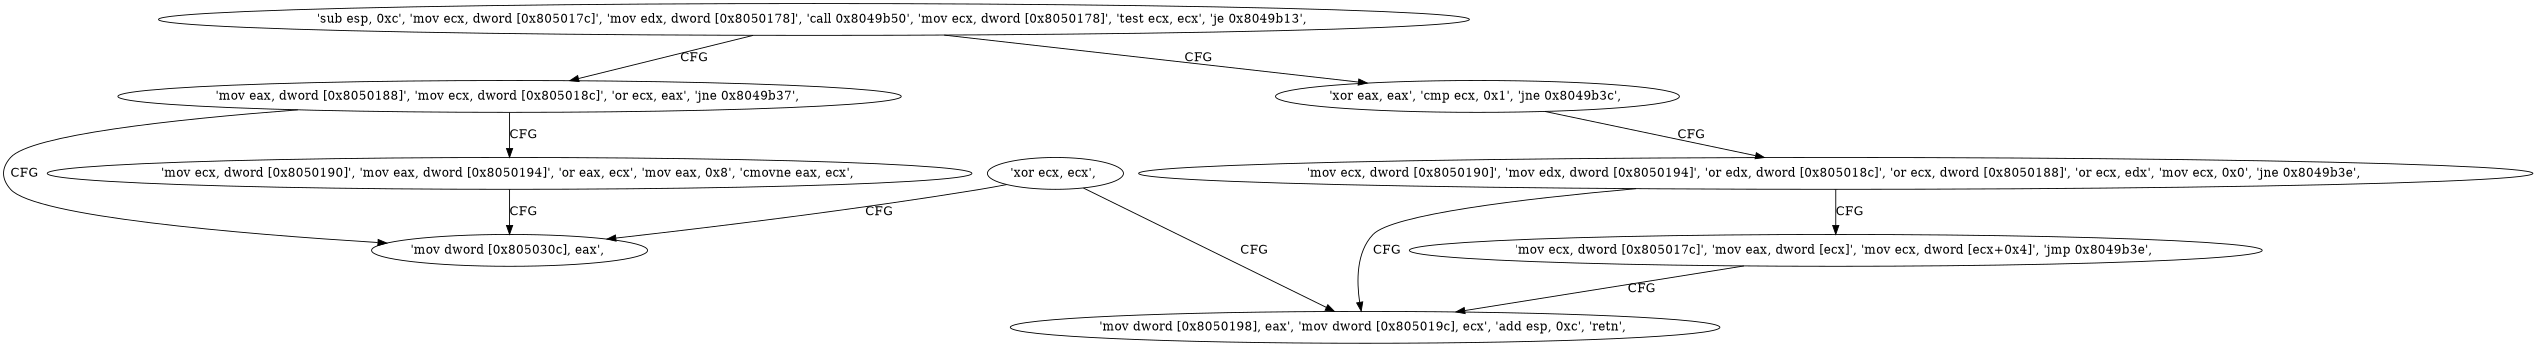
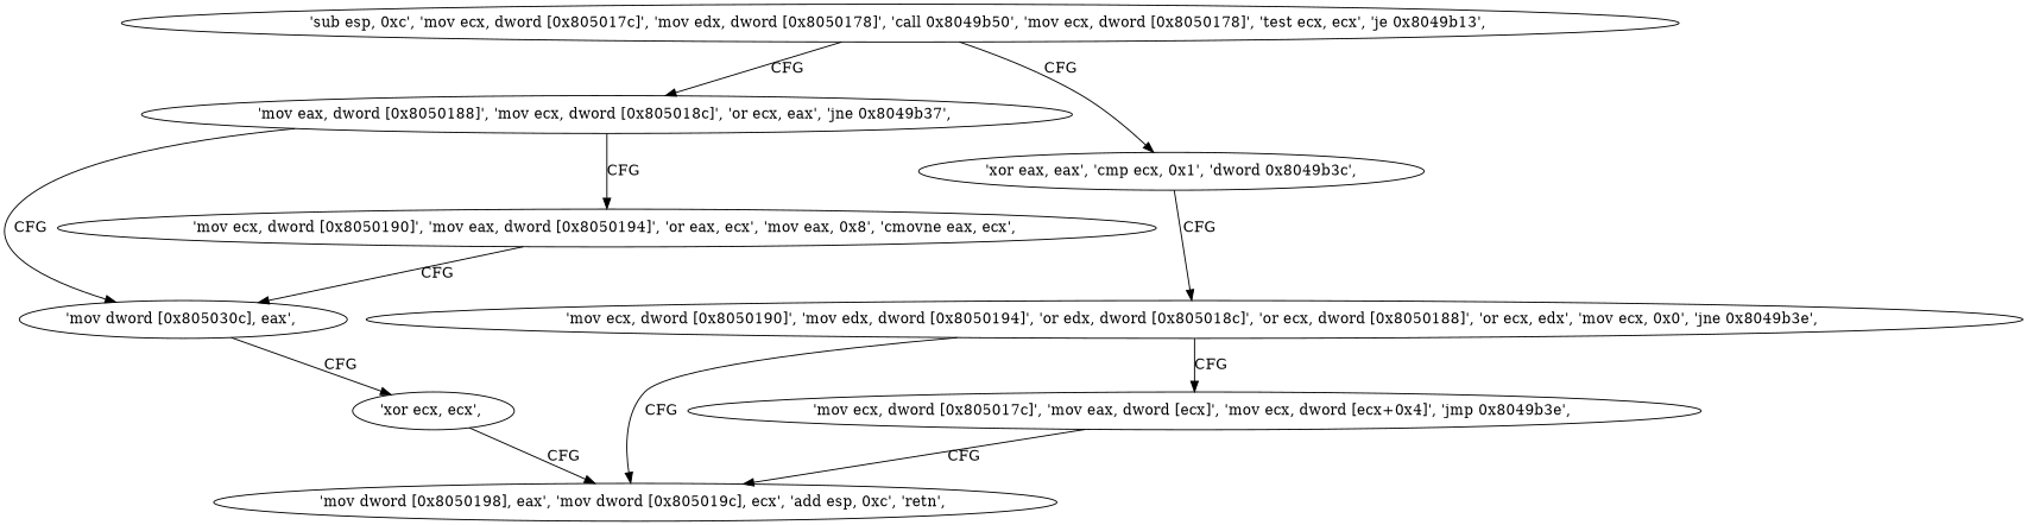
  digraph {
    n1 [label="'sub esp, 0xc', 'mov ecx, dword [0x805017c]', 'mov edx, dword [0x8050178]', 'call 0x8049b50', 'mov ecx, dword [0x8050178]', 'test ecx, ecx', 'je 0x8049b13', "]
    n2 [label="'mov eax, dword [0x8050188]', 'mov ecx, dword [0x805018c]', 'or ecx, eax', 'jne 0x8049b37', "]
-   n3 [label="'xor eax, eax', 'cmp ecx, 0x1', 'jne 0x8049b3c', "]
+   n3 [label="'xor eax, eax', 'cmp ecx, 0x1', 'dword 0x8049b3c',"]
    n4 [label="'mov dword [0x805030c], eax', "]
    n5 [label="'mov ecx, dword [0x8050190]', 'mov eax, dword [0x8050194]', 'or eax, ecx', 'mov eax, 0x8', 'cmovne eax, ecx', "]
    n6 [label="'mov ecx, dword [0x8050190]', 'mov edx, dword [0x8050194]', 'or edx, dword [0x805018c]', 'or ecx, dword [0x8050188]', 'or ecx, edx', 'mov ecx, 0x0', 'jne 0x8049b3e', "]
    n7 [label="'xor ecx, ecx', "]
    n8 [label="'mov dword [0x8050198], eax', 'mov dword [0x805019c], ecx', 'add esp, 0xc', 'retn', "]
    n9 [label="'mov ecx, dword [0x805017c]', 'mov eax, dword [ecx]', 'mov ecx, dword [ecx+0x4]', 'jmp 0x8049b3e', "]
    n1 -> n2 [label=CFG]
    n1 -> n3 [label=CFG]
    n2 -> n4 [label=CFG]
    n2 -> n5 [label=CFG]
    n3 -> n6 [label=CFG]
-   n7 -> n4 [label=CFG]
+   n4 -> n7 [label=CFG]
    n5 -> n4 [label=CFG]
    n6 -> n8 [label=CFG]
    n6 -> n9 [label=CFG]
    n7 -> n8 [label=CFG]
    n9 -> n8 [label=CFG]
  }
